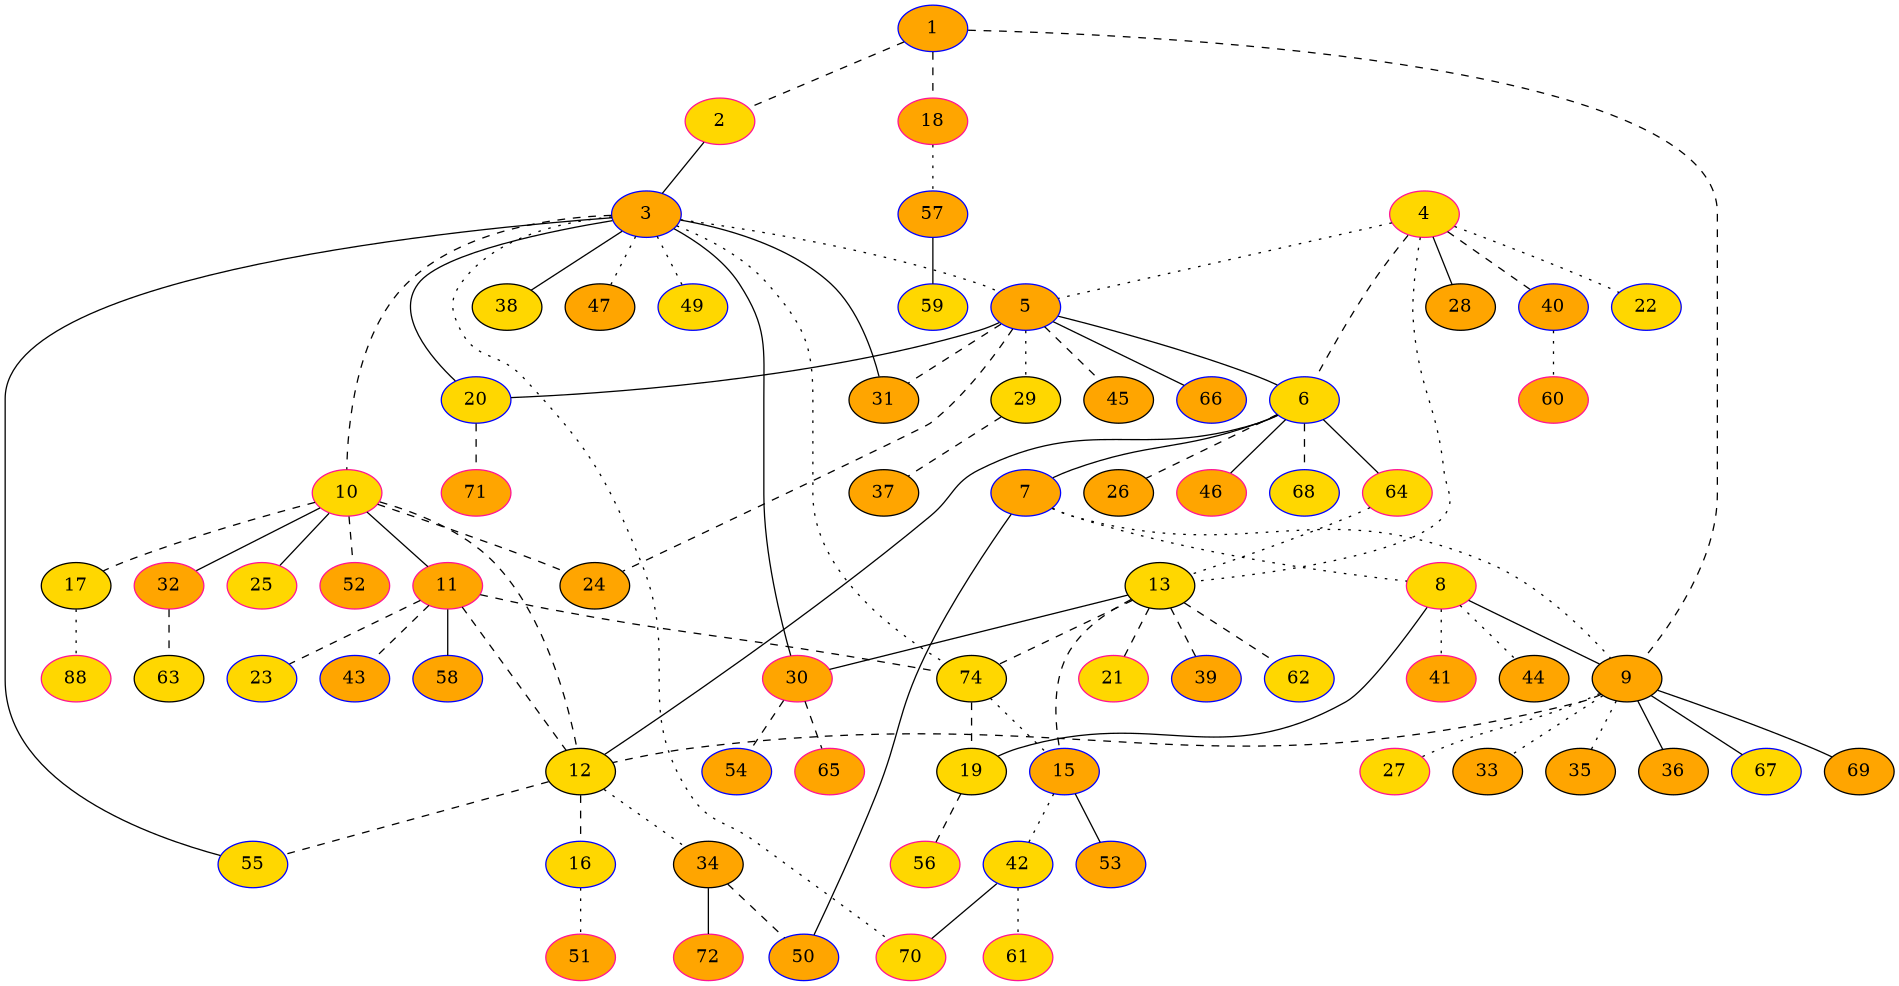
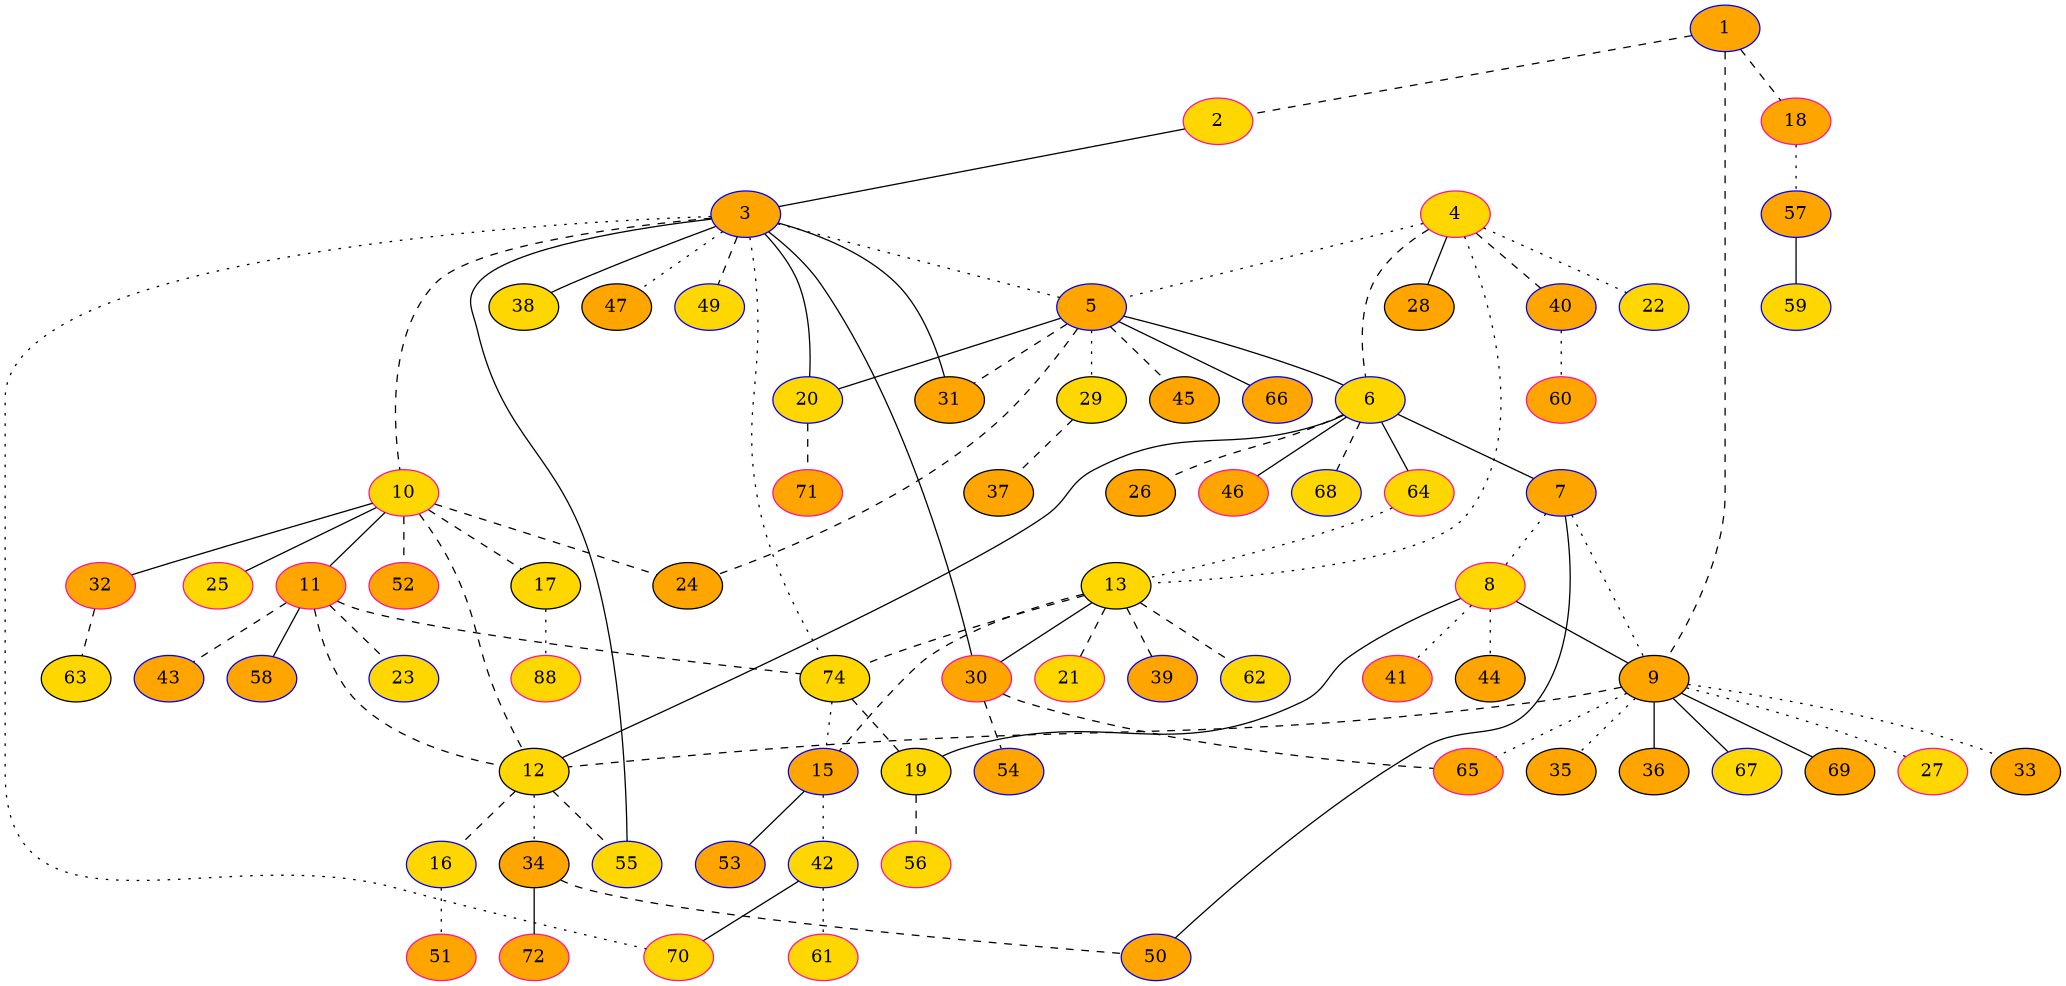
  graph {
    node [color=blue fillcolor=orange style=filled]
    edge [style=dashed]
    2 [color=deeppink fillcolor=gold]
    1
    9 [color=black]
    18 [color=deeppink]
    3
    5
    10 [color=deeppink fillcolor=gold]
    n8 [color=black fillcolor=gold label=74]
    20 [fillcolor=gold]
    30 [color=deeppink]
    31 [color=black]
    38 [color=black fillcolor=gold]
    47 [color=black]
    49 [fillcolor=gold]
    55 [fillcolor=gold]
    70 [color=deeppink fillcolor=gold]
    12 [color=black fillcolor=gold]
    27 [color=deeppink fillcolor=gold]
    33 [color=black]
    35 [color=black]
    36 [color=black]
    65 [color=deeppink]
    67 [fillcolor=gold]
    69 [color=black]
    57
    6 [fillcolor=gold]
    24 [color=black]
    29 [color=black fillcolor=gold]
    45 [color=black]
    66
    11 [color=deeppink]
    17 [color=black fillcolor=gold]
    25 [color=deeppink fillcolor=gold]
    32 [color=deeppink]
    52 [color=deeppink]
    19 [color=black fillcolor=gold]
    15
    71 [color=deeppink]
    54
    4 [color=deeppink fillcolor=gold]
    13 [color=black fillcolor=gold]
    22 [fillcolor=gold]
    28 [color=black]
    40
    7
    26 [color=black]
    46 [color=deeppink]
    64 [color=deeppink fillcolor=gold]
    68 [fillcolor=gold]
    21 [color=deeppink fillcolor=gold]
    39
    62 [fillcolor=gold]
    60 [color=deeppink]
    37 [color=black]
    8 [color=deeppink fillcolor=gold]
    50
    16 [fillcolor=gold]
    34 [color=black]
    41 [color=deeppink]
    44 [color=black]
    56 [color=deeppink fillcolor=gold]
    23 [fillcolor=gold]
    43
    58
    n65 [color=deeppink fillcolor=gold label=88]
    63 [color=black fillcolor=gold]
    51 [color=deeppink]
    72 [color=deeppink]
    42 [fillcolor=gold]
    53
    61 [color=deeppink fillcolor=gold]
    59 [fillcolor=gold]
    2 -- 3 [style=solid]
    1 -- 2
    1 -- 9
    1 -- 18
    9 -- 12
    9 -- 27 [style=dotted]
    9 -- 33 [style=dotted]
    9 -- 35 [style=dotted]
    9 -- 36 [style=solid]
+   9 -- 65 [style=dotted]
    9 -- 67 [style=solid]
    9 -- 69 [style=solid]
    18 -- 57 [style=dotted]
    3 -- 5 [style=dotted]
    3 -- 10
    3 -- n8 [style=dotted]
    3 -- 20 [style=solid]
    3 -- 30 [style=solid]
    3 -- 31 [style=solid]
    3 -- 38 [style=solid]
    3 -- 47 [style=dotted]
-   3 -- 49 [style=dotted]
+   3 -- 49
    3 -- 55 [style=solid]
    3 -- 70 [style=dotted]
    5 -- 20 [style=solid]
    5 -- 31
    5 -- 6 [style=solid]
    5 -- 24
    5 -- 29 [style=dotted]
    5 -- 45
    5 -- 66 [style=solid]
    10 -- 12
    10 -- 24
    10 -- 11 [style=solid]
    10 -- 17
    10 -- 25 [style=solid]
    10 -- 32 [style=solid]
    10 -- 52
    n8 -- 19
    n8 -- 15 [style=dotted]
    20 -- 71
    30 -- 65
    30 -- 54
    12 -- 55
    12 -- 16
    12 -- 34 [style=dotted]
    57 -- 59 [style=solid]
    6 -- 12 [style=solid]
    6 -- 7 [style=solid]
    6 -- 26
    6 -- 46 [style=solid]
    6 -- 64 [style=solid]
    6 -- 68
    29 -- 37
    11 -- n8
    11 -- 12
    11 -- 23
    11 -- 43
    11 -- 58 [style=solid]
    17 -- n65 [style=dotted]
    32 -- 63
    19 -- 56
    15 -- 42 [style=dotted]
    15 -- 53 [style=solid]
    4 -- 5 [style=dotted]
    4 -- 6
    4 -- 13 [style=dotted]
    4 -- 22 [style=dotted]
    4 -- 28 [style=solid]
    4 -- 40
    13 -- n8
    13 -- 30 [style=solid]
    13 -- 15
    13 -- 21
    13 -- 39
    13 -- 62
    40 -- 60 [style=dotted]
    7 -- 9 [style=dotted]
    7 -- 8 [style=dotted]
    7 -- 50 [style=solid]
    64 -- 13 [style=dotted]
    8 -- 9 [style=solid]
    8 -- 19 [style=solid]
    8 -- 41 [style=dotted]
    8 -- 44 [style=dotted]
    16 -- 51 [style=dotted]
    34 -- 50
    34 -- 72 [style=solid]
    42 -- 70 [style=solid]
    42 -- 61 [style=dotted]
  }
